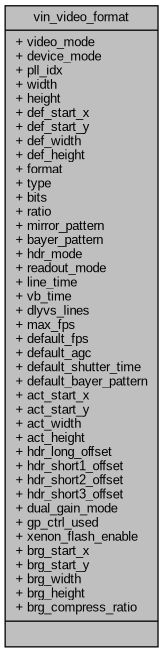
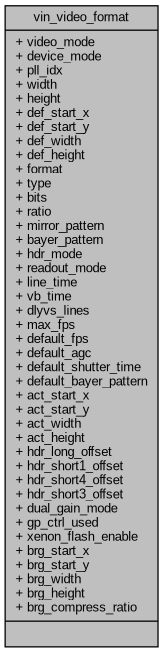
  digraph {
    fontname="Liberation Sans"
-   n1 [color=black fillcolor=grey75 fontcolor=black fontname="Liberation Sans" fontsize=10 height=0.2 label="{vin_video_format\n|+ video_mode\l+ device_mode\l+ pll_idx\l+ width\l+ height\l+ def_start_x\l+ def_start_y\l+ def_width\l+ def_height\l+ format\l+ type\l+ bits\l+ ratio\l+ mirror_pattern\l+ bayer_pattern\l+ hdr_mode\l+ readout_mode\l+ line_time\l+ vb_time\l+ dlyvs_lines\l+ max_fps\l+ default_fps\l+ default_agc\l+ default_shutter_time\l+ default_bayer_pattern\l+ act_start_x\l+ act_start_y\l+ act_width\l+ act_height\l+ hdr_long_offset\l+ hdr_short1_offset\l+ hdr_short2_offset\l+ hdr_short3_offset\l+ dual_gain_mode\l+ gp_ctrl_used\l+ xenon_flash_enable\l+ brg_start_x\l+ brg_start_y\l+ brg_width\l+ brg_height\l+ brg_compress_ratio\l|}" shape=record style=filled width=0.4]
+   n1 [color=black fillcolor=grey75 fontcolor=black fontname="Liberation Sans" fontsize=10 height=0.2 label="{vin_video_format\n|+ video_mode\l+ device_mode\l+ pll_idx\l+ width\l+ height\l+ def_start_x\l+ def_start_y\l+ def_width\l+ def_height\l+ format\l+ type\l+ bits\l+ ratio\l+ mirror_pattern\l+ bayer_pattern\l+ hdr_mode\l+ readout_mode\l+ line_time\l+ vb_time\l+ dlyvs_lines\l+ max_fps\l+ default_fps\l+ default_agc\l+ default_shutter_time\l+ default_bayer_pattern\l+ act_start_x\l+ act_start_y\l+ act_width\l+ act_height\l+ hdr_long_offset\l+ hdr_short1_offset\l+ hdr_short4_offset\l+ hdr_short3_offset\l+ dual_gain_mode\l+ gp_ctrl_used\l+ xenon_flash_enable\l+ brg_start_x\l+ brg_start_y\l+ brg_width\l+ brg_height\l+ brg_compress_ratio\l|}" shape=record style=filled width=0.4]
  }
